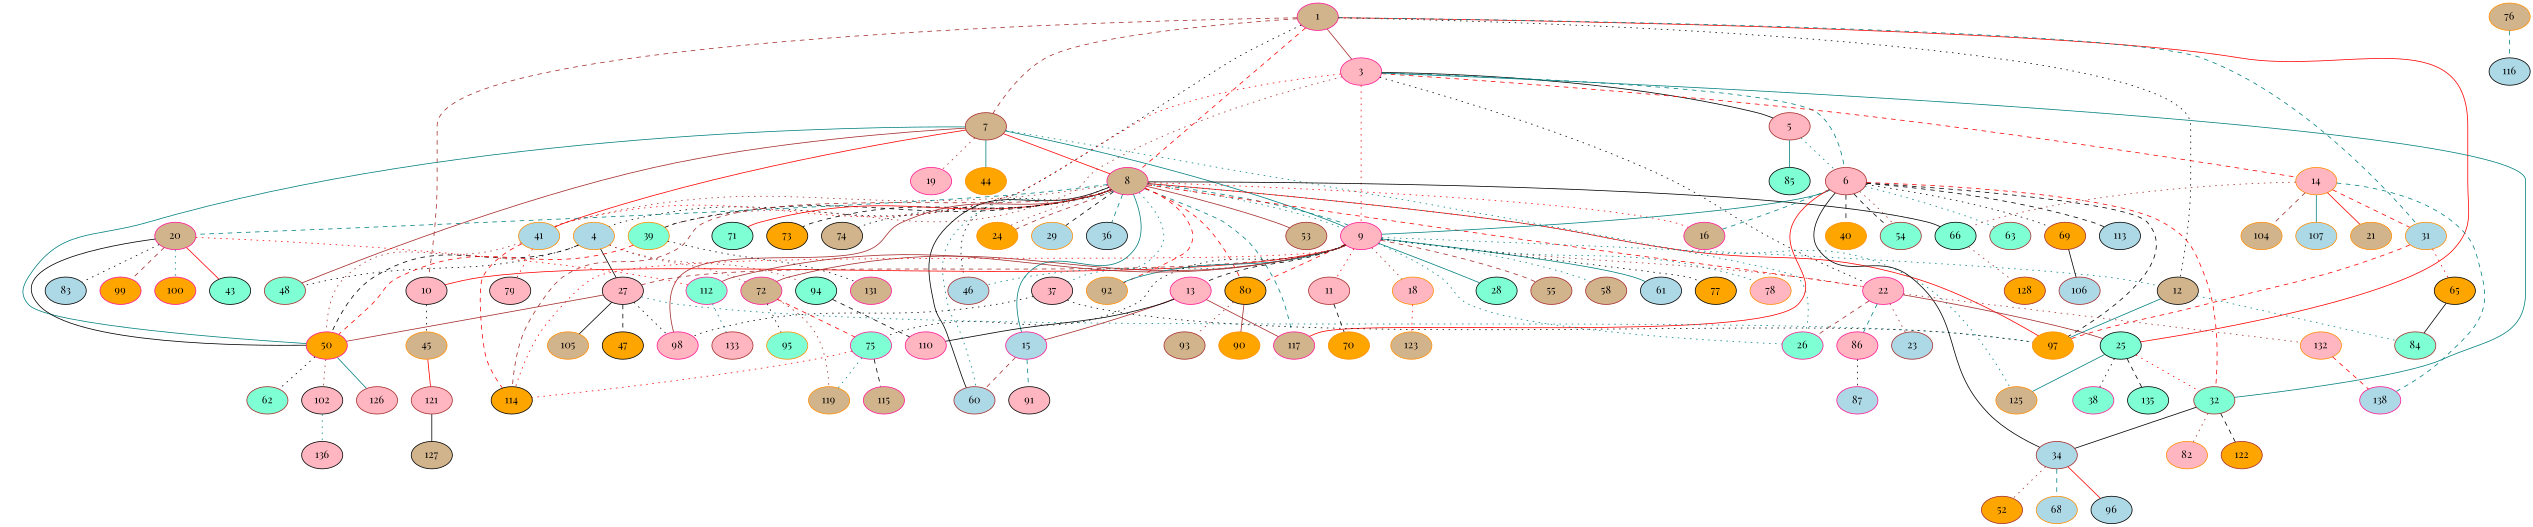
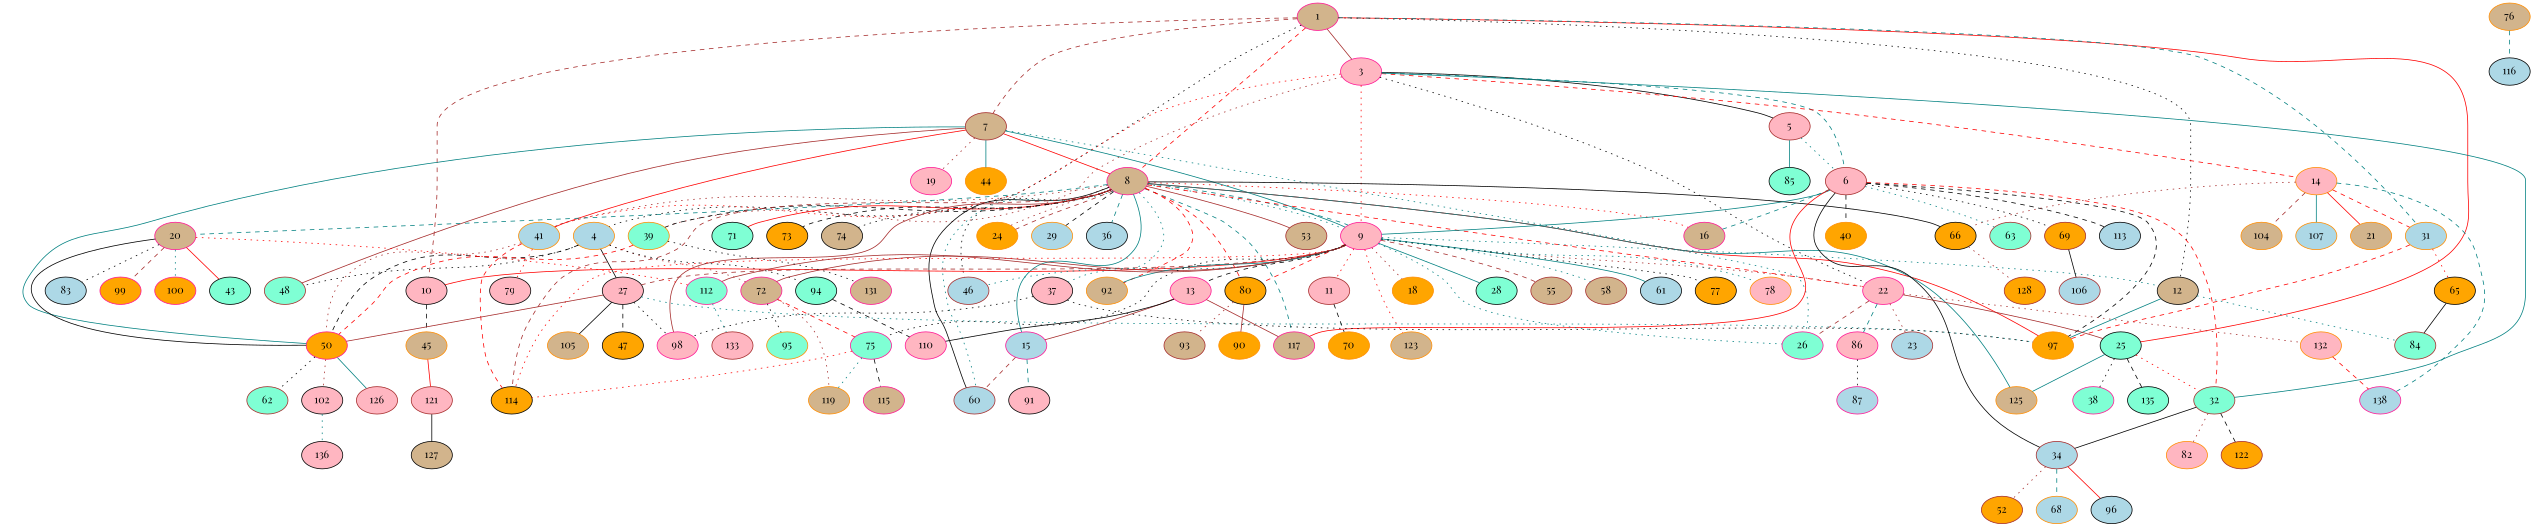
  graph {
    fontname="Playfair Display"
    node [color=black fillcolor=lightpink fontname="Playfair Display" style=filled]
    edge [color=black fontname="Playfair Display" style=dotted]
    1 [color=deeppink fillcolor=tan super="+2"]
    3 [color=deeppink super="+59"]
    4 [color=darkorange fillcolor=lightblue super="+124"]
    7 [color=brown fillcolor=tan super="+49"]
    8 [color=deeppink fillcolor=tan super="+30"]
    10
    12 [fillcolor=tan super="+111"]
    25 [fillcolor=aquamarine super="+134"]
    31 [color=darkorange fillcolor=lightblue super="+130"]
    5 [color=brown]
    6 [color=brown super="+42"]
    9 [color=deeppink super="+17"]
    14 [color=darkorange super="+67"]
    22 [color=deeppink]
    32 [color=brown fillcolor=aquamarine super="+139"]
    39 [color=darkorange fillcolor=aquamarine super="+137"]
    41 [color=darkorange fillcolor=lightblue super="+101"]
    27 [super="+35"]
    48 [color=brown fillcolor=aquamarine]
    50 [color=deeppink fillcolor=orange super="+57"]
    72 [color=deeppink fillcolor=tan super="+88"]
    94 [fillcolor=aquamarine]
    19 [color=deeppink]
    26 [color=deeppink fillcolor=aquamarine super="+103"]
    44 [color=darkorange fillcolor=orange super="+56"]
    16 [color=deeppink fillcolor=tan]
    97 [color=darkorange fillcolor=orange super="+118"]
    117 [color=deeppink fillcolor=tan]
    15 [color=deeppink fillcolor=lightblue super="+33"]
    20 [color=deeppink fillcolor=tan super="+81"]
    24 [color=darkorange fillcolor=orange]
    29 [color=darkorange fillcolor=lightblue]
    36 [fillcolor=lightblue]
    37
    46 [color=brown fillcolor=lightblue]
    53 [color=brown fillcolor=tan super="+129"]
    60 [color=brown fillcolor=lightblue]
-   66 [fillcolor=aquamarine]
+   66 [fillcolor=orange]
    71 [fillcolor=aquamarine]
    73 [fillcolor=orange super="+109"]
    74 [fillcolor=tan]
    80 [fillcolor=orange super="+120"]
    92 [color=darkorange fillcolor=tan]
    98 [color=deeppink]
    114 [fillcolor=orange]
    125 [color=darkorange fillcolor=tan]
    45 [color=darkorange fillcolor=tan]
    84 [color=brown fillcolor=aquamarine]
    38 [color=deeppink fillcolor=aquamarine]
    135 [fillcolor=aquamarine]
    65 [fillcolor=orange]
    85 [fillcolor=aquamarine]
    34 [color=brown fillcolor=lightblue super="+51"]
    40 [color=darkorange fillcolor=orange]
-   54 [color=brown fillcolor=aquamarine]
    63 [color=brown fillcolor=aquamarine]
    69 [color=brown fillcolor=orange]
    113 [fillcolor=lightblue]
    11 [color=brown super="+64"]
    13 [color=deeppink super="+89"]
-   18 [color=darkorange]
+   18 [color=darkorange fillcolor=orange]
    28 [fillcolor=aquamarine]
    55 [color=brown fillcolor=tan]
    58 [color=brown fillcolor=tan]
    61 [fillcolor=lightblue]
    75 [color=deeppink fillcolor=aquamarine super="+108"]
    77 [fillcolor=orange]
    78 [color=darkorange]
    112 [color=deeppink fillcolor=aquamarine]
    123 [color=darkorange fillcolor=tan]
    21 [color=darkorange fillcolor=tan]
    104 [color=darkorange fillcolor=tan]
    107 [color=darkorange fillcolor=lightblue]
    138 [color=deeppink fillcolor=lightblue]
    23 [color=brown fillcolor=lightblue]
    86 [color=deeppink]
    132 [color=darkorange]
    82 [color=darkorange]
    122 [color=brown fillcolor=orange]
    131 [color=deeppink fillcolor=tan]
    79
    47 [fillcolor=orange]
    105 [color=darkorange fillcolor=tan]
    62 [color=brown fillcolor=aquamarine]
    102
    126 [color=brown]
    95 [color=darkorange fillcolor=aquamarine]
    119 [color=darkorange fillcolor=tan]
    110 [color=deeppink]
    52 [color=brown fillcolor=orange]
    68 [color=darkorange fillcolor=lightblue]
    96 [fillcolor=lightblue]
    106 [color=brown fillcolor=lightblue]
    91
    43 [fillcolor=aquamarine]
    83 [fillcolor=lightblue]
    99 [color=deeppink fillcolor=orange]
    100 [color=deeppink fillcolor=orange]
    128 [color=brown fillcolor=orange]
    90 [color=darkorange fillcolor=orange]
    93 [color=brown fillcolor=tan]
    70 [color=darkorange fillcolor=orange]
    115 [color=deeppink fillcolor=tan]
    133 [color=brown]
    121 [color=brown]
    87 [color=deeppink fillcolor=lightblue]
    76 [color=darkorange fillcolor=tan]
    116 [fillcolor=lightblue]
    127 [fillcolor=tan]
    136
    1 -- 3 [color=brown style=solid]
    1 -- 4
    1 -- 7 [color=brown style=dashed]
    1 -- 8 [color=red style=dashed]
    1 -- 10 [color=brown style=dashed]
    1 -- 12
    1 -- 25 [color=red style=solid]
    1 -- 31 [color=teal style=dashed]
    3 -- 5 [style=solid]
    3 -- 6 [color=teal style=dashed]
    3 -- 9 [color=red]
    3 -- 14 [color=red style=dashed]
    3 -- 22
    3 -- 32 [color=teal style=solid]
    3 -- 39 [color=brown]
    3 -- 41 [color=red weight=3]
    4 -- 27 [style=solid]
    4 -- 48
    4 -- 50 [style=dashed]
    4 -- 72 [color=brown]
-   4 -- 94 [color=brown]
+   4 -- 94
    7 -- 8 [color=red style=solid]
    7 -- 9 [color=teal style=solid]
    7 -- 41 [color=red style=solid]
    7 -- 48 [color=brown style=solid]
    7 -- 50 [color=teal style=solid]
    7 -- 19 [color=brown]
    7 -- 26 [color=teal]
    7 -- 44 [color=teal style=solid]
    8 -- 9 [color=teal weight=2]
    8 -- 9 [color=teal style=dashed]
    8 -- 22 [color=red style=dashed]
    8 -- 39 [style=dashed]
    8 -- 41 [color=brown]
    8 -- 16 [color=red]
    8 -- 97 [color=red style=solid]
    8 -- 117 [color=teal style=dashed]
    8 -- 15 [color=teal style=solid]
    8 -- 20 [color=teal style=dashed]
    8 -- 24 [color=brown]
    8 -- 24 [color=brown style=dashed]
    8 -- 29 [style=dashed]
    8 -- 36 [color=teal style=dashed]
    8 -- 37 [color=teal]
    8 -- 46
    8 -- 53 [color=brown style=solid]
    8 -- 60 [style=solid]
    8 -- 60 [color=teal]
    8 -- 66 [style=solid]
    8 -- 71 [color=red style=solid]
    8 -- 73 [style=dashed]
    8 -- 74
    8 -- 80 [color=red style=dashed]
    8 -- 92 [color=red style=dashed]
    8 -- 98 [color=brown style=solid]
    8 -- 114 [color=brown style=dashed]
-   8 -- 125 [color=teal]
-   10 -- 45
+   8 -- 125 [color=teal style=solid]
+   10 -- 45 [style=dashed]
    12 -- 97 [color=teal style=solid]
    12 -- 84 [color=teal]
    25 -- 32 [color=red]
    25 -- 125 [color=teal style=solid]
    25 -- 38
    25 -- 135 [style=dashed]
    31 -- 97 [color=red style=dashed]
    31 -- 65 [color=red]
    5 -- 6 [color=teal]
    5 -- 85 [color=teal style=solid]
    6 -- 9 [color=teal style=solid weight=2]
    6 -- 32 [color=red style=dashed]
    6 -- 16 [color=teal style=dashed]
    6 -- 97 [style=dashed]
    6 -- 117 [color=red style=solid]
    6 -- 34 [style=solid]
    6 -- 40 [style=dashed]
-   6 -- 54 [style=dashed]
-   6 -- 54 [color=brown]
    6 -- 63 [color=teal]
    6 -- 69
    6 -- 113 [style=dashed]
    9 -- 10 [color=red style=solid]
    9 -- 12 [color=teal]
    9 -- 22 [color=brown]
    9 -- 27 [color=brown style=dashed]
    9 -- 72 [color=brown style=solid weight=2]
    9 -- 26 [color=teal]
    9 -- 46 [color=teal]
    9 -- 80 [color=red style=dashed]
    9 -- 92 [color=teal style=solid]
    9 -- 114 [color=red]
    9 -- 11 [color=red]
    9 -- 13 [style=dashed]
    9 -- 18 [color=brown]
    9 -- 28 [color=teal style=solid]
    9 -- 55 [color=brown style=dashed]
    9 -- 58 [color=teal]
    9 -- 61 [color=teal style=solid]
    9 -- 75
    9 -- 77
    9 -- 78 [color=teal]
    9 -- 112 [color=brown style=solid weight=2]
-   18 -- 123 [color=red]
+   9 -- 123 [color=red]
    14 -- 31 [color=red style=dashed]
    14 -- 66 [color=brown]
    14 -- 21 [color=red style=solid]
    14 -- 104 [color=brown style=dashed]
    14 -- 107 [color=teal style=solid]
    14 -- 138 [color=teal style=dashed]
    22 -- 25 [color=brown style=solid]
    22 -- 26 [color=brown style=dashed]
    22 -- 23 [color=brown]
    22 -- 86 [color=teal style=dashed]
    22 -- 132 [color=brown]
    32 -- 34 [style=solid]
    32 -- 82 [color=brown]
    32 -- 122 [style=dashed]
    39 -- 50 [color=red style=dashed]
    39 -- 131
    41 -- 50 [color=brown]
    41 -- 114 [color=red style=dashed]
    41 -- 79 [color=red]
    27 -- 50 [color=brown style=solid]
    27 -- 97 [color=teal]
    27 -- 98
    27 -- 47 [style=dashed]
    27 -- 105 [style=solid]
    50 -- 62
    50 -- 102 [color=brown]
    50 -- 126 [color=teal style=solid]
    72 -- 75 [color=red style=dashed]
    72 -- 95
    72 -- 119 [color=brown]
    94 -- 110 [style=dashed]
    15 -- 60 [color=brown style=dashed]
    15 -- 91 [color=teal style=dashed]
    20 -- 50 [style=solid]
    20 -- 112 [color=red]
    20 -- 43 [color=red style=solid]
    20 -- 83
    20 -- 99 [color=brown style=dashed]
    20 -- 100 [color=teal]
    37 -- 97
    37 -- 98
    66 -- 128 [color=brown]
    80 -- 90 [color=brown style=solid]
    80 -- 93 [color=brown]
    45 -- 121 [color=red style=solid]
    65 -- 84 [style=solid]
    34 -- 52 [color=brown]
    34 -- 68 [color=teal style=dashed]
    34 -- 96 [color=red style=solid]
    69 -- 106 [style=solid]
    11 -- 70 [style=dashed]
    13 -- 117 [color=brown style=solid]
    13 -- 15 [color=brown style=solid]
    13 -- 110 [style=solid]
    75 -- 114 [color=red]
    75 -- 119 [color=teal]
    75 -- 115 [style=dashed]
    112 -- 133 [color=teal]
    86 -- 87
    132 -- 138 [color=red style=dashed]
    102 -- 136 [color=teal]
    121 -- 127 [style=solid]
    76 -- 116 [color=teal style=dashed]
  }
